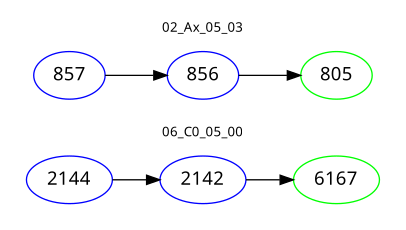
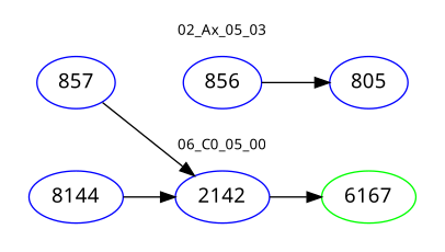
  digraph {
    fontname="Noto Sans"
    rankdir=LR
    node [color=blue fontname="Noto Sans"]
    edge [color=black fontname="Noto Sans"]
    n1 [label=857]
    n2 [label=856]
-   n3 [color=green label=805]
-   n4 [label=2144]
+   n3 [label=805]
+   n4 [label=8144]
    n5 [label=2142]
    n6 [color=green label=6167]
    subgraph cluster_1 {
      color=white
      fontsize=10
      label="02_Ax_05_03"
      n1
      n2
      n3
    }
    subgraph cluster_2 {
      color=white
      fontsize=10
      label="06_C0_05_00"
      n4
      n5
      n6
    }
-   n1 -> n2
+   n1 -> n5
    n2 -> n3
    n4 -> n5
    n5 -> n6
  }
